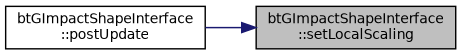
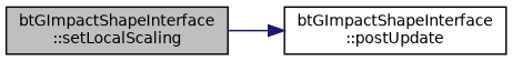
  digraph {
    rankdir=LR
    node [color=black fontname=Helvetica fontsize=10 shape=record style=filled]
    n1 [fillcolor=grey75 fontcolor=black height=0.2 label="btGImpactShapeInterface\l::setLocalScaling" width=0.4]
    n2 [fillcolor=white height=0.2 label="btGImpactShapeInterface\l::postUpdate" width=0.4]
-   n2 -> n1 [color=midnightblue fontname=Helvetica fontsize=10 labelfontname=Helvetica labelfontsize=10 style=solid]
+   n1 -> n2 [color=midnightblue fontname=Helvetica fontsize=10 labelfontname=Helvetica labelfontsize=10 style=solid]
  }
